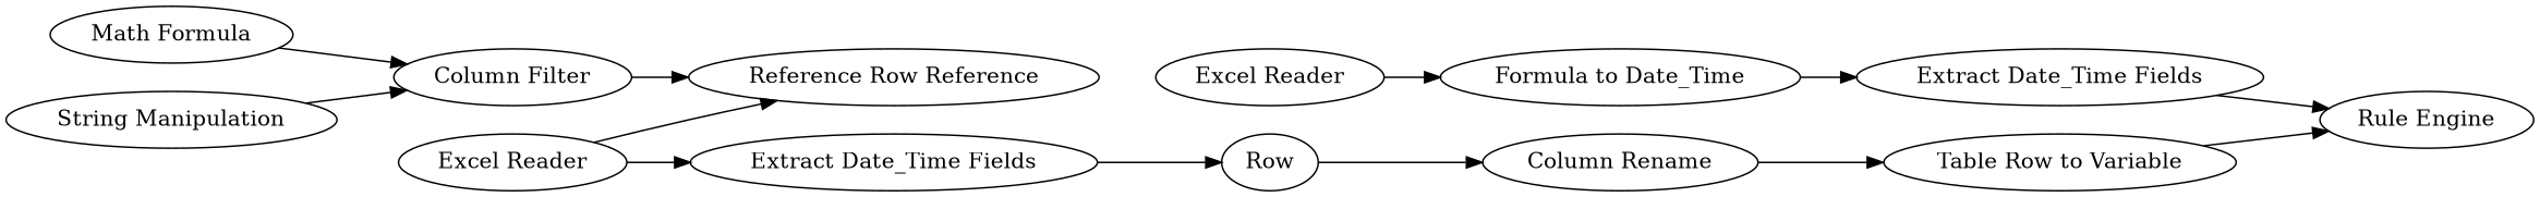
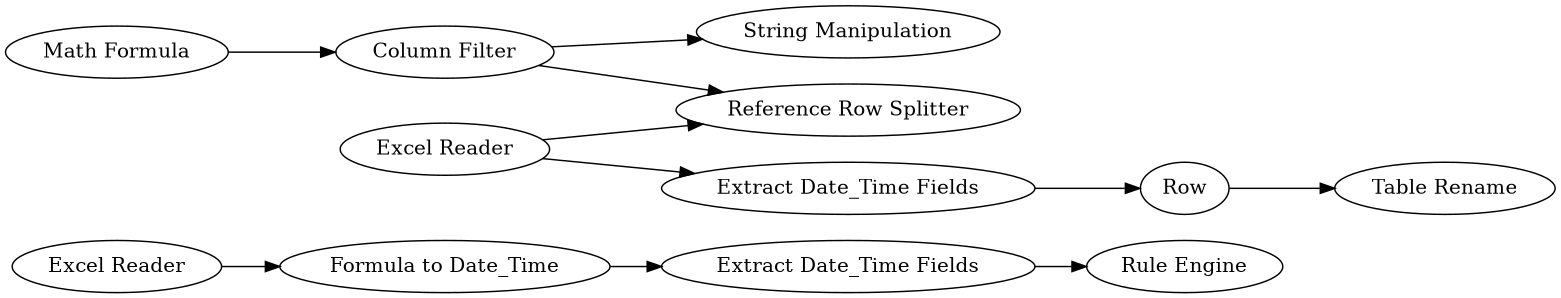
  digraph {
    rankdir=LR
    n1 [label="Excel Reader"]
    n2 [label="Formula to Date_Time"]
    n3 [label="Extract Date_Time Fields"]
    n4 [label="Rule Engine"]
-   n5 [label="Table Row to Variable"]
    n6 [label="Math Formula"]
    n7 [label="Column Filter"]
    n8 [label="String Manipulation"]
-   n9 [label="Reference Row Reference"]
+   n9 [label="Reference Row Splitter"]
    n10 [label="Excel Reader"]
    n11 [label="Extract Date_Time Fields"]
    n12 [label=Row]
-   n13 [label="Column Rename"]
+   n13 [label="Table Rename"]
    n1 -> n2
    n2 -> n3
    n3 -> n4
-   n5 -> n4
    n6 -> n7
-   n8 -> n7
+   n7 -> n8
    n7 -> n9
    n10 -> n9
    n10 -> n11
    n11 -> n12
    n12 -> n13
-   n13 -> n5
  }
